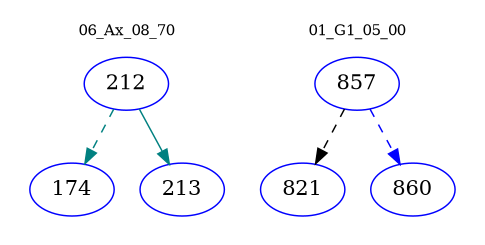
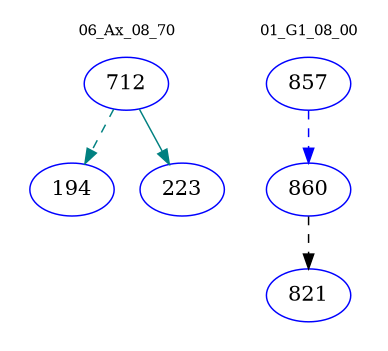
  digraph {
    node [color=blue]
    edge [color=teal style=dashed]
-   n1 [label=212]
-   n2 [label=174]
-   n3 [label=213]
+   n1 [label=712]
+   n2 [label=194]
+   n3 [label=223]
    n4 [label=857]
    n5 [label=821]
    n6 [label=860]
    subgraph cluster_1 {
      color=white
      fontsize=10
      label="06_Ax_08_70"
      n1
      n2
      n3
    }
    subgraph cluster_2 {
      color=white
      fontsize=10
-     label="01_G1_05_00"
+     label="01_G1_08_00"
      n4
      n5
      n6
    }
    n1 -> n2
    n1 -> n3 [style=solid]
-   n4 -> n5 [color=black]
+   n6 -> n5 [color=black]
    n4 -> n6 [color=blue]
  }
